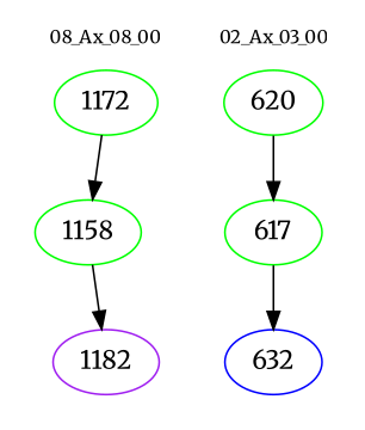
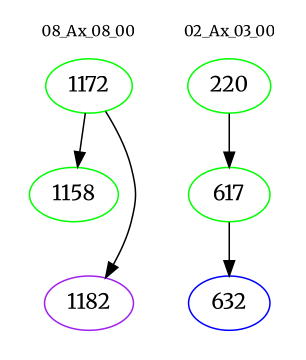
  digraph {
    fontname=Merriweather
    node [color=green fontname=Merriweather]
    edge [color=black fontname=Merriweather]
    n1 [label=1172]
    n2 [label=1158]
    n3 [color=purple label=1182]
-   n4 [label=620]
+   n4 [label=220]
    n5 [label=617]
    n6 [color=blue label=632]
    subgraph cluster_1 {
      color=white
      fontsize=10
      label="08_Ax_08_00"
      n1
      n2
      n3
    }
    subgraph cluster_2 {
      color=white
      fontsize=10
      label="02_Ax_03_00"
      n4
      n5
      n6
    }
    n1 -> n2
-   n2 -> n3
+   n1 -> n3
    n4 -> n5
    n5 -> n6
  }
